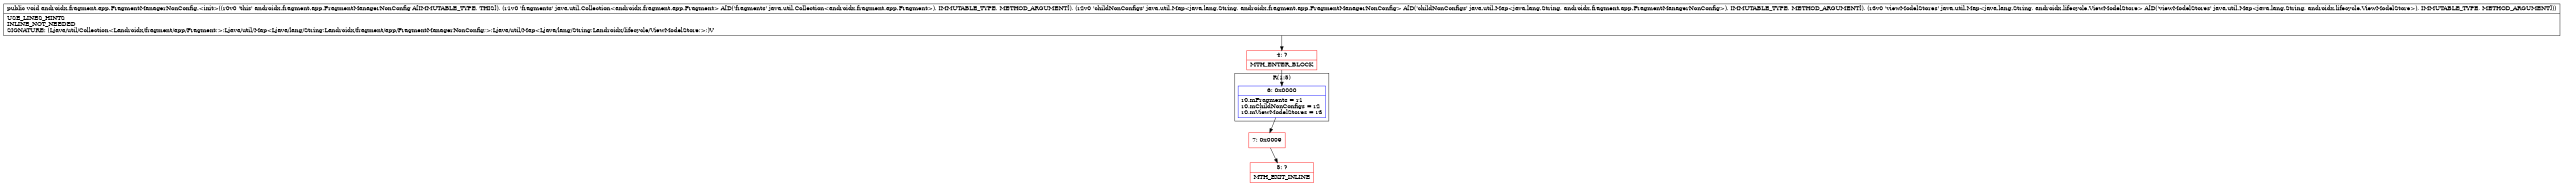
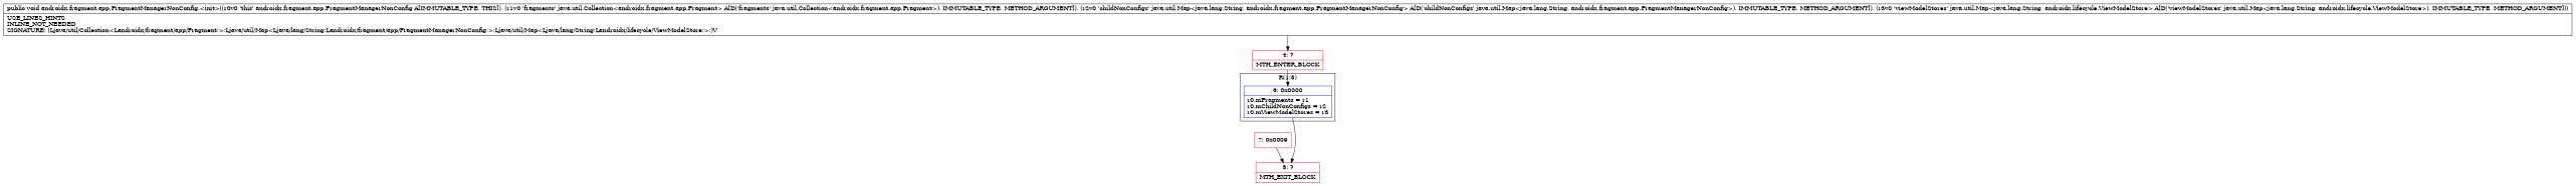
  digraph {
    node [color=red shape=record]
    n1 [color=blue label="{6\:\ 0x0000|r0.mFragments = r1\lr0.mChildNonConfigs = r2\lr0.mViewModelStores = r3\l}"]
    n2 [label="{7\:\ 0x0009}"]
-   n3 [label="{5\:\ ?|MTH_EXIT_INLINE\l}"]
+   n3 [label="{5\:\ ?|MTH_EXIT_BLOCK\l}"]
    n4 [label="{4\:\ ?|MTH_ENTER_BLOCK\l}"]
    n5 [label="{public void androidx.fragment.app.FragmentManagerNonConfig.\<init\>((r0v0 'this' androidx.fragment.app.FragmentManagerNonConfig A[IMMUTABLE_TYPE, THIS]), (r1v0 'fragments' java.util.Collection\<androidx.fragment.app.Fragment\> A[D('fragments' java.util.Collection\<androidx.fragment.app.Fragment\>), IMMUTABLE_TYPE, METHOD_ARGUMENT]), (r2v0 'childNonConfigs' java.util.Map\<java.lang.String, androidx.fragment.app.FragmentManagerNonConfig\> A[D('childNonConfigs' java.util.Map\<java.lang.String, androidx.fragment.app.FragmentManagerNonConfig\>), IMMUTABLE_TYPE, METHOD_ARGUMENT]), (r3v0 'viewModelStores' java.util.Map\<java.lang.String, androidx.lifecycle.ViewModelStore\> A[D('viewModelStores' java.util.Map\<java.lang.String, androidx.lifecycle.ViewModelStore\>), IMMUTABLE_TYPE, METHOD_ARGUMENT]))  | USE_LINES_HINTS\lINLINE_NOT_NEEDED\lSIGNATURE: (Ljava\/util\/Collection\<Landroidx\/fragment\/app\/Fragment;\>;Ljava\/util\/Map\<Ljava\/lang\/String;Landroidx\/fragment\/app\/FragmentManagerNonConfig;\>;Ljava\/util\/Map\<Ljava\/lang\/String;Landroidx\/lifecycle\/ViewModelStore;\>;)V\l}" color=""]
    subgraph cluster_1 {
      label="R(1:5)"
      n1
    }
-   n1 -> n2
+   n1 -> n3
    n2 -> n3
    n4 -> n1
    n5 -> n4
  }
